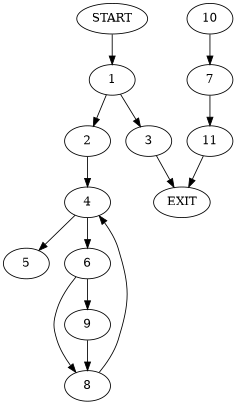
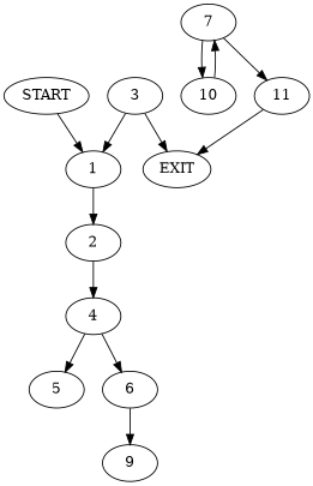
  digraph {
    fontname="DejaVu Serif"
    node [fontname="DejaVu Serif"]
    edge [fontname="DejaVu Serif"]
    n1 [label=START]
    1
    2
    3
    n5 [label=EXIT]
    4
    5
    6
-   8
    9
    7
    10
    11
    n1 -> 1
    1 -> 2
-   1 -> 3
+   3 -> 1
    2 -> 4
    3 -> n5
    4 -> 5
    4 -> 6
-   6 -> 8
    6 -> 9
-   8 -> 4
-   9 -> 8
+   7 -> 10
    7 -> 11
    10 -> 7
    11 -> n5
  }
